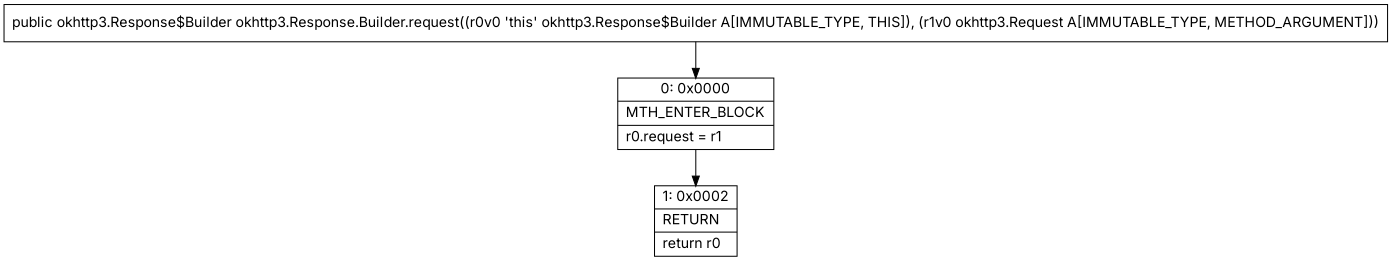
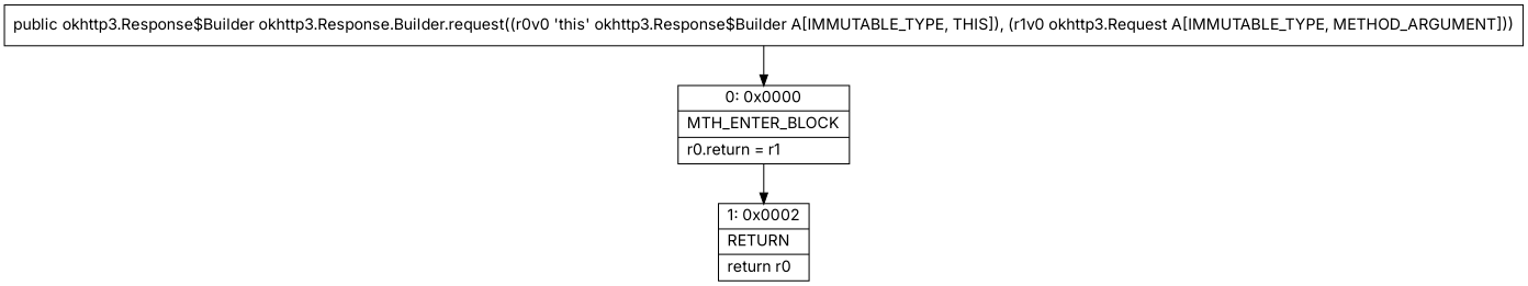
  digraph {
    fontname=Inter
    node [shape=record fontname=Inter]
    edge [fontname=Inter]
-   n1 [label="{0\:\ 0x0000|MTH_ENTER_BLOCK\l|r0.request = r1\l}"]
+   n1 [label="{0\:\ 0x0000|MTH_ENTER_BLOCK\l|r0.return = r1\l}"]
    n2 [label="{1\:\ 0x0002|RETURN\l|return r0\l}"]
    n3 [label="{public okhttp3.Response$Builder okhttp3.Response.Builder.request((r0v0 'this' okhttp3.Response$Builder A[IMMUTABLE_TYPE, THIS]), (r1v0 okhttp3.Request A[IMMUTABLE_TYPE, METHOD_ARGUMENT])) }"]
    n1 -> n2
    n3 -> n1
  }
